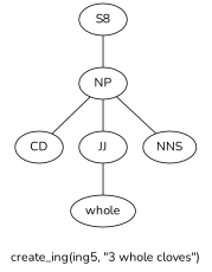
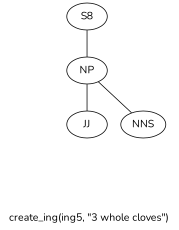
  graph {
    fontname=Nunito
    label="create_ing(ing5, \"3 whole cloves\")"
    node [fontname=Nunito]
    edge [fontname=Nunito]
    n1 [label=S8]
    n2 [label=NP]
-   n3 [label=CD]
    n4 [label=JJ]
    n5 [label=NNS]
-   n6 [label=whole]
    n1 -- n2
-   n2 -- n3
    n2 -- n4
    n2 -- n5
-   n4 -- n6
  }
